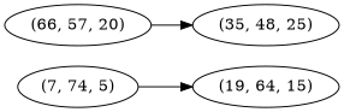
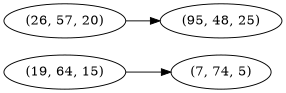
  digraph {
    rankdir=LR
    "(7, 74, 5)"
    "(19, 64, 15)"
-   "(26, 57, 20)" [label="(66, 57, 20)"]
-   "(35, 48, 25)"
-   "(7, 74, 5)" -> "(19, 64, 15)"
+   "(26, 57, 20)"
+   "(35, 48, 25)" [label="(95, 48, 25)"]
+   "(19, 64, 15)" -> "(7, 74, 5)"
    "(26, 57, 20)" -> "(35, 48, 25)"
  }
